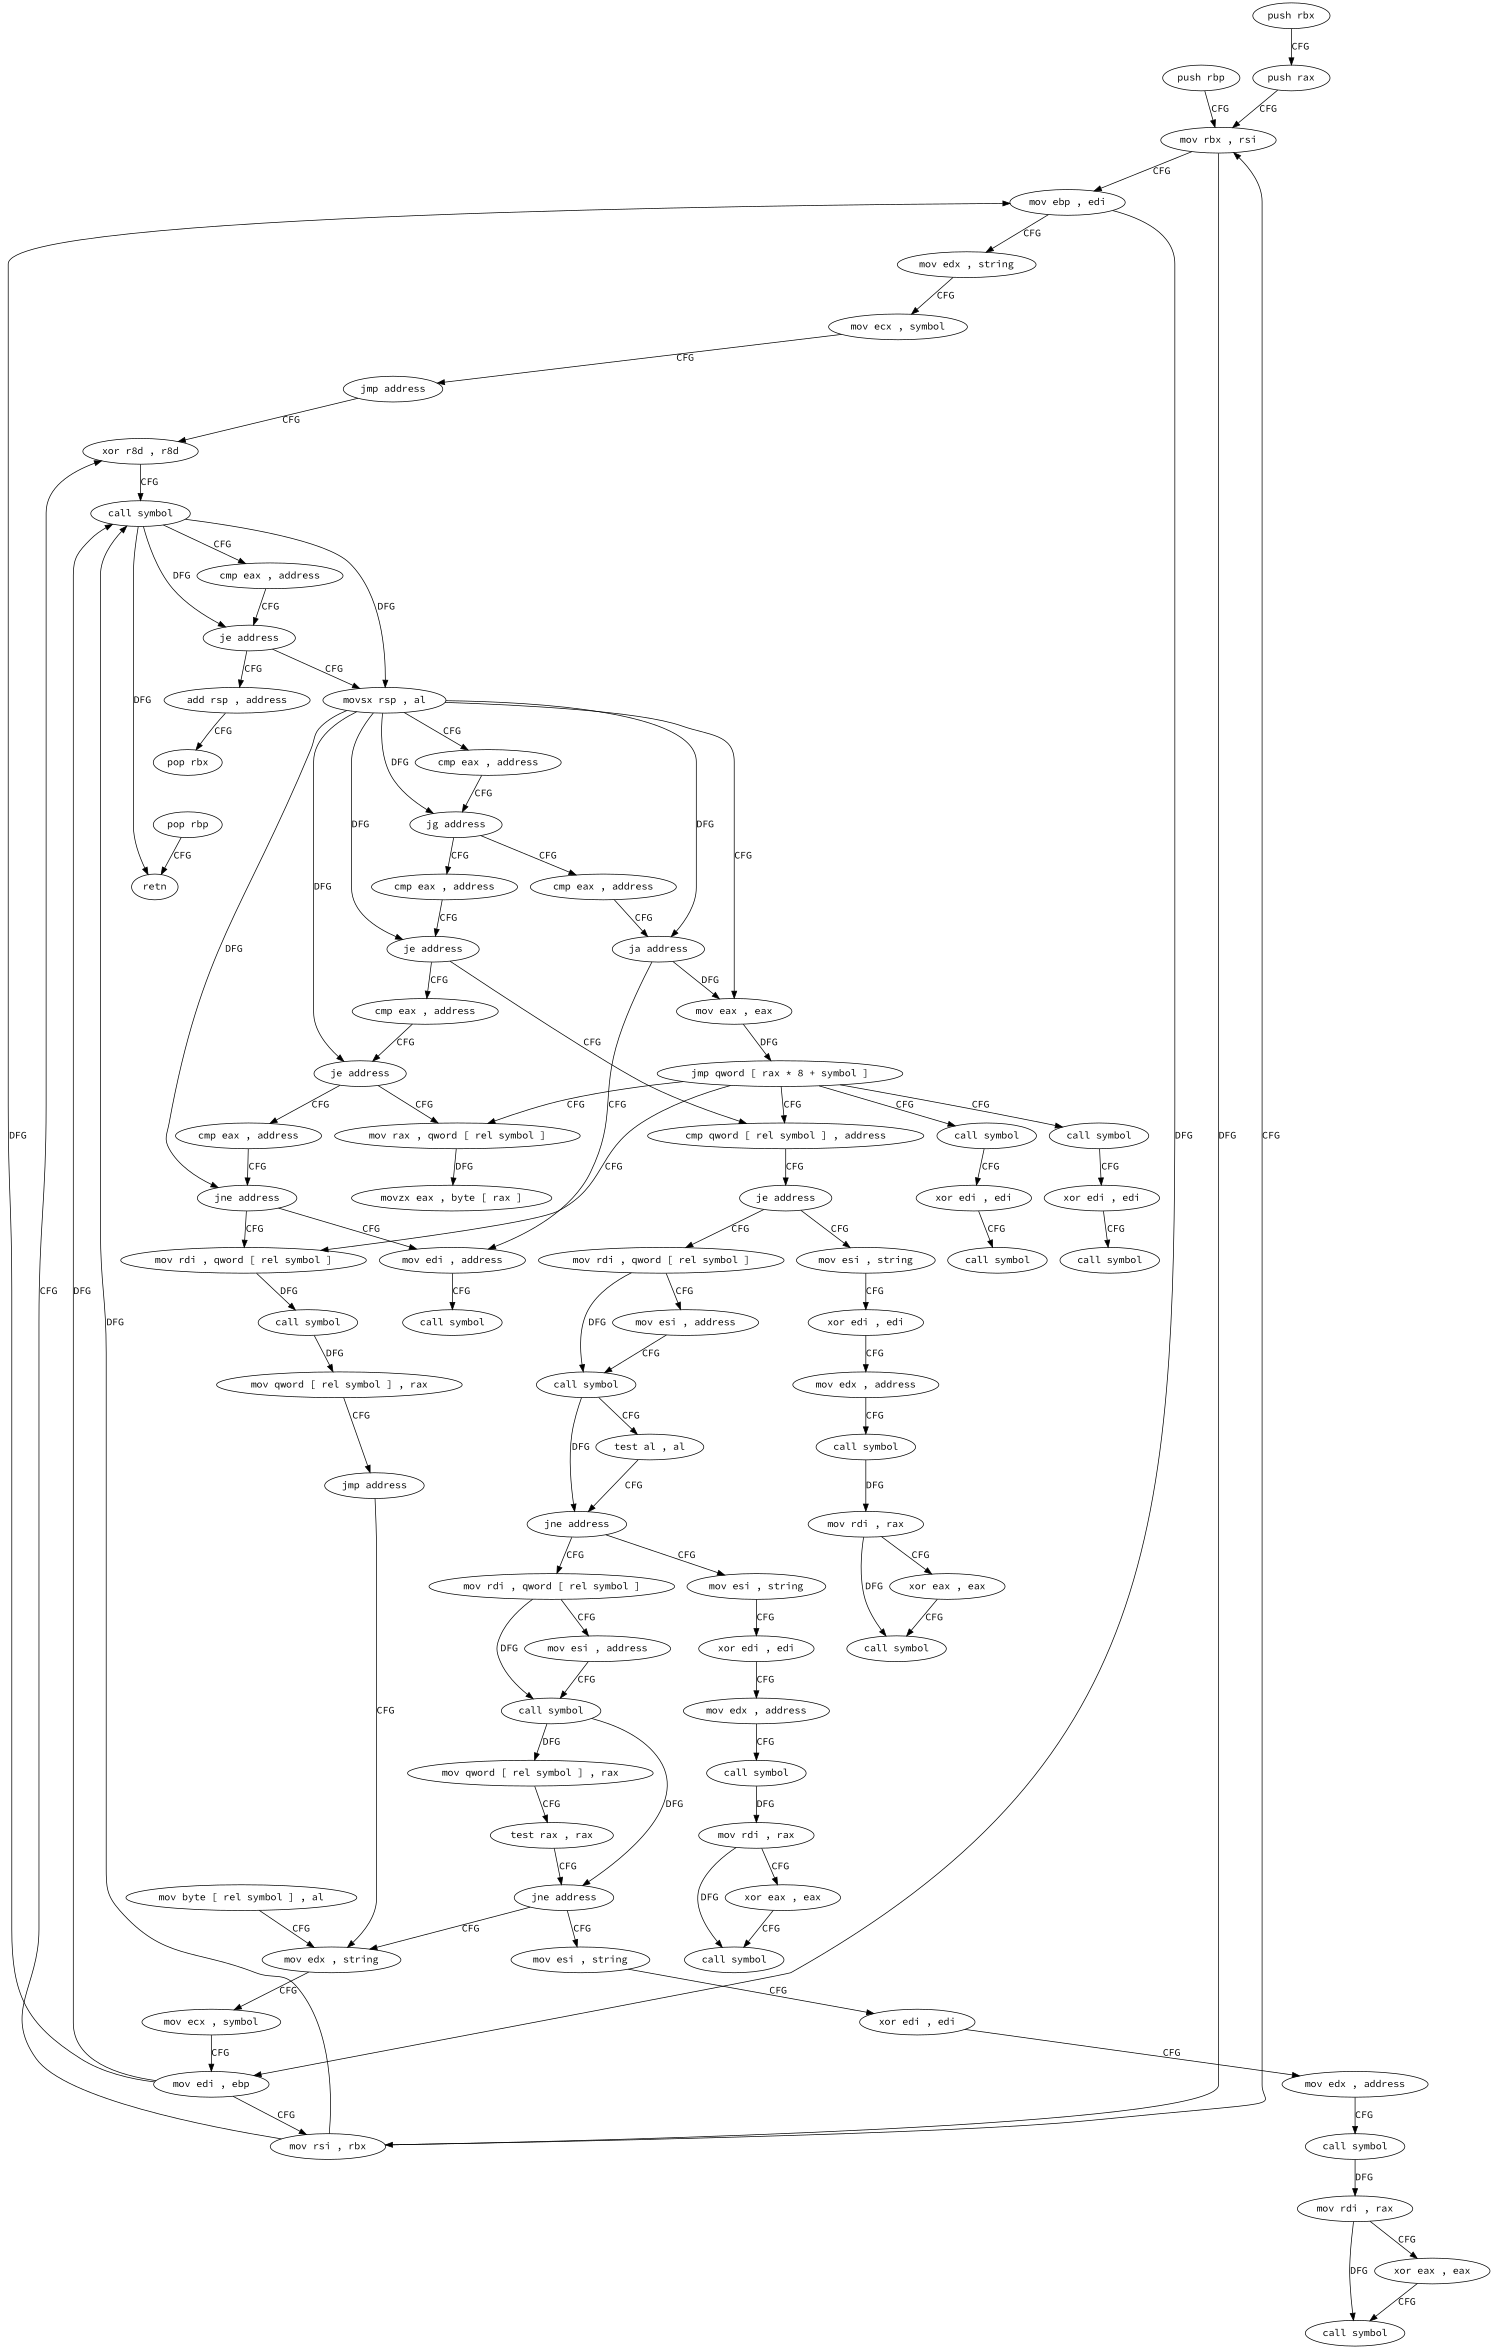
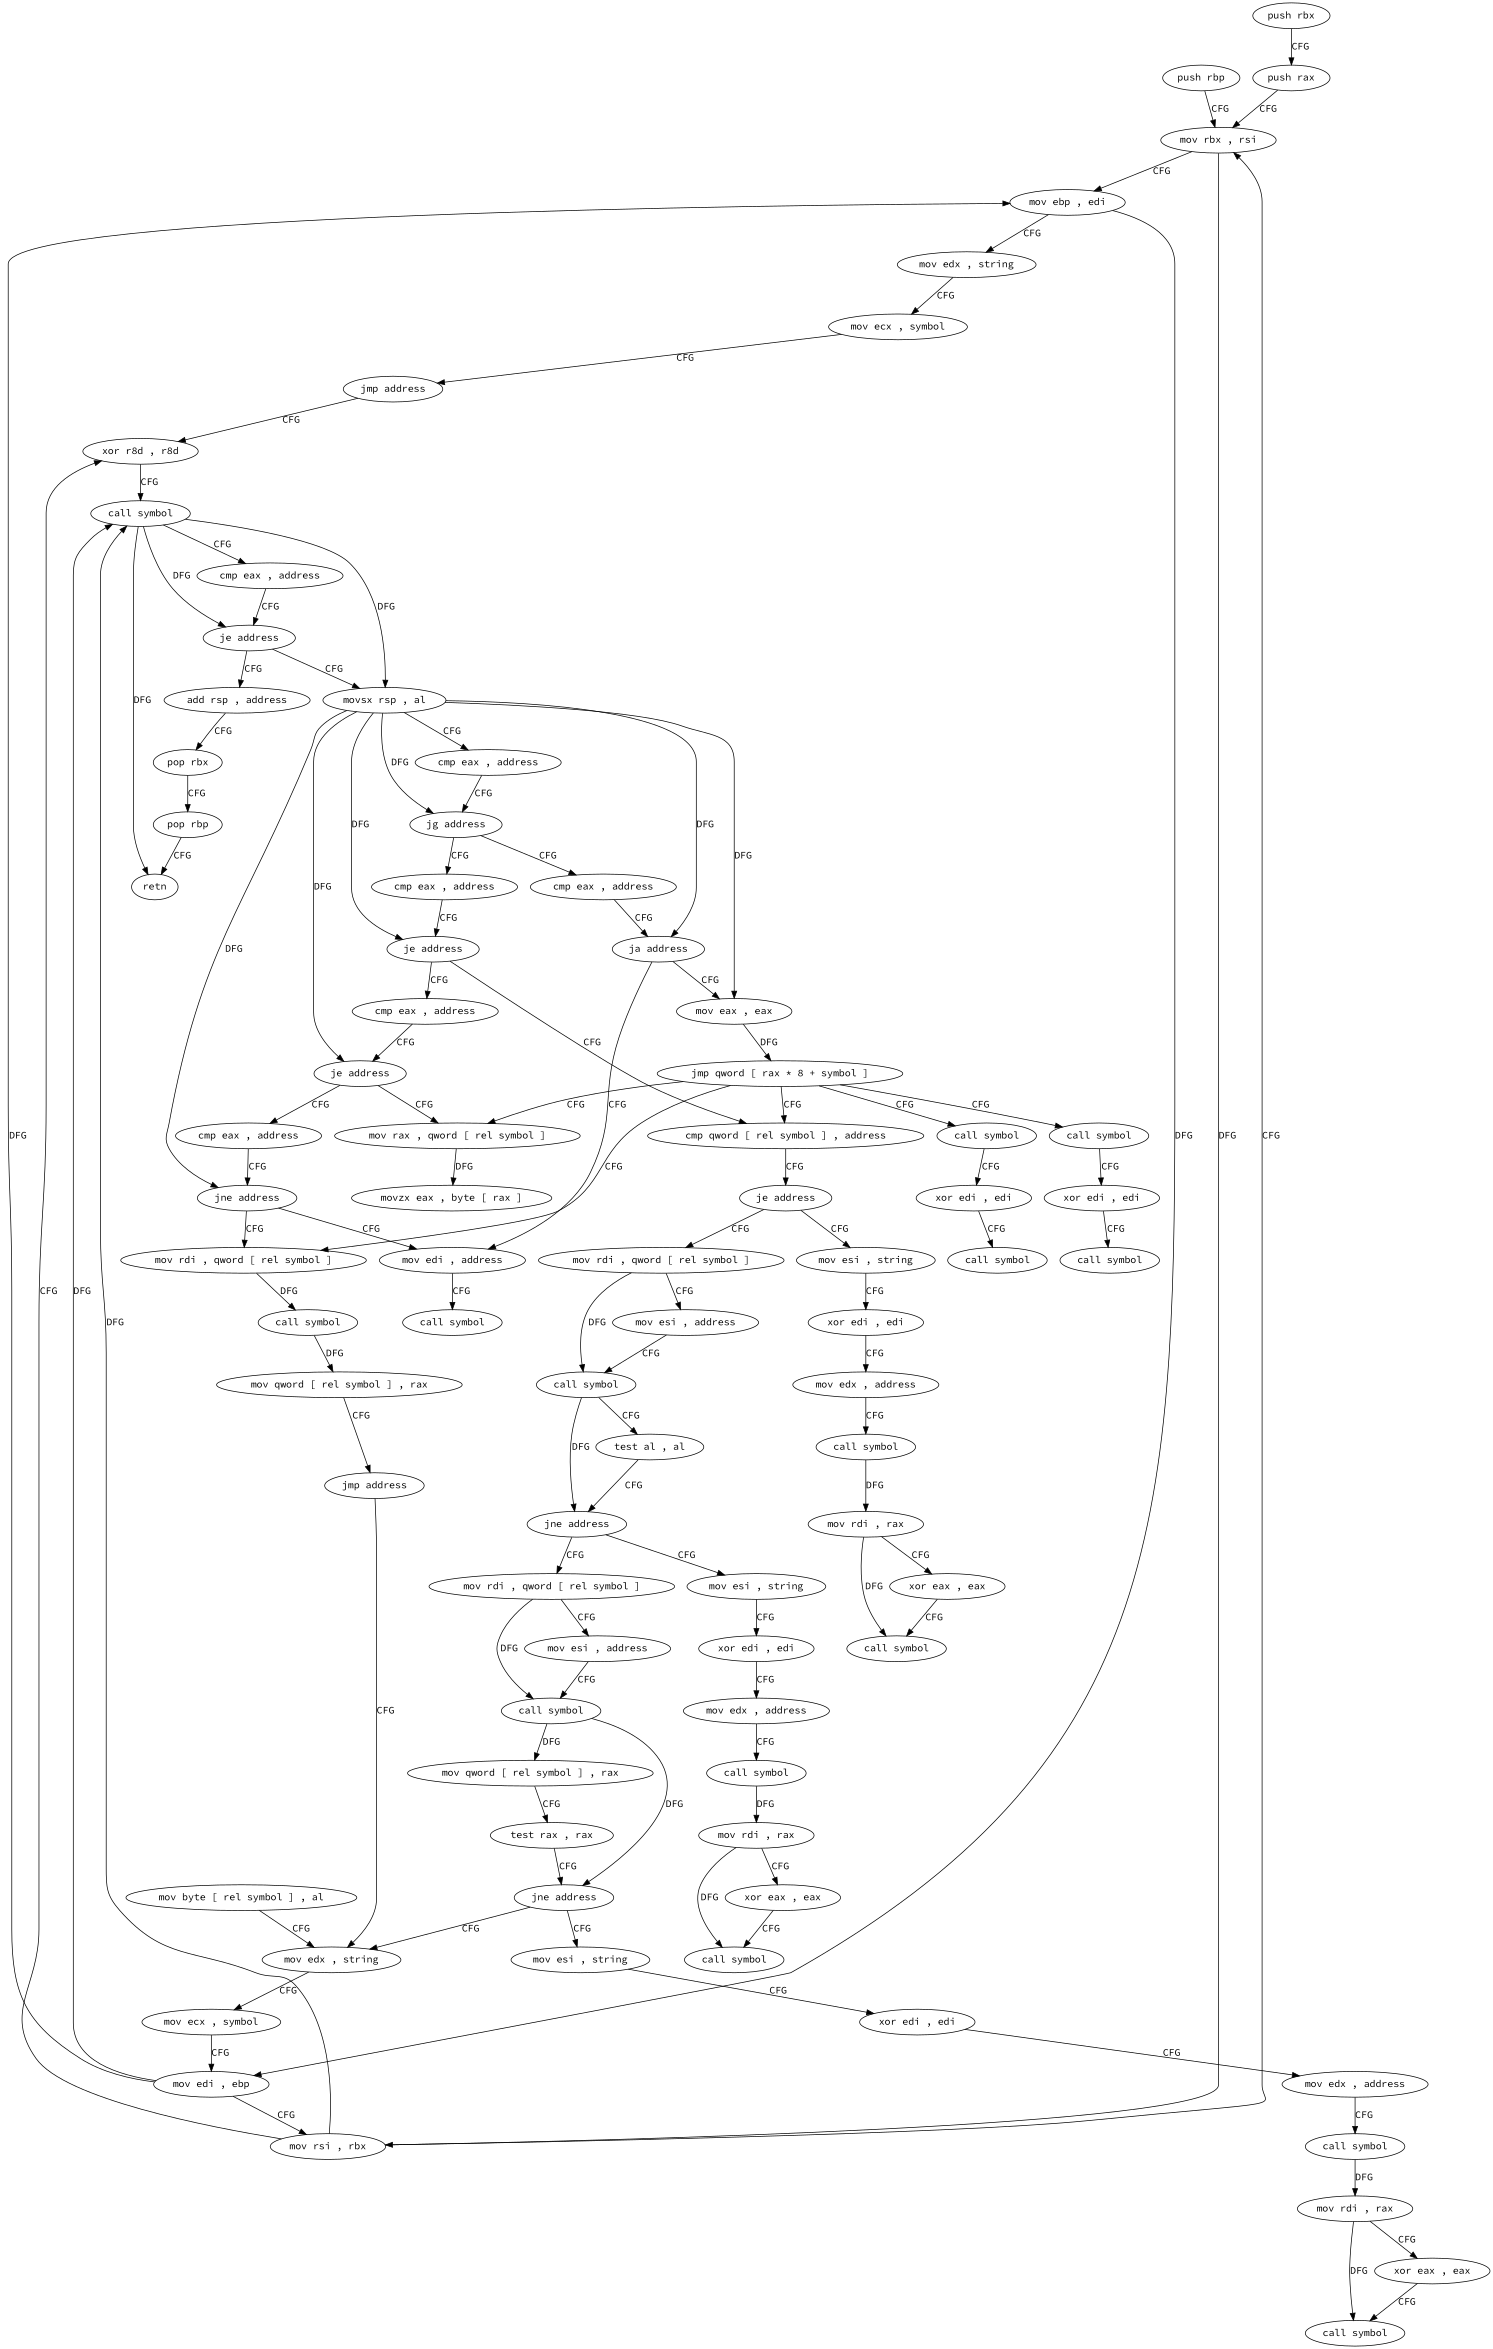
  digraph {
    fontname="Source Code Pro"
    node [fontname="Source Code Pro"]
    edge [fontname="Source Code Pro"]
    n1 [label="push rbp"]
    n2 [label="mov rbx , rsi"]
    n3 [label="push rbx"]
    n4 [label="push rax"]
    n5 [label="mov ebp , edi"]
    n6 [label="mov rsi , rbx"]
    n7 [label="mov edx , string"]
    n8 [label="mov edi , ebp"]
    n9 [label="xor r8d , r8d"]
    n10 [label="call symbol"]
    n11 [label="mov ecx , symbol"]
    n12 [label="jmp address"]
    n13 [label="cmp eax , address"]
    n14 [label="je address"]
    n15 [label="movsx rsp , al"]
    n16 [label=retn]
    n17 [label="add rsp , address"]
    n18 [label="cmp eax , address"]
    n19 [label="jg address"]
    n20 [label="je address"]
    n21 [label="ja address"]
    n22 [label="mov eax , eax"]
    n23 [label="je address"]
    n24 [label="jne address"]
    n25 [label="pop rbx"]
    n26 [label="pop rbp"]
    n27 [label="cmp eax , address"]
    n28 [label="cmp eax , address"]
    n29 [label="cmp qword [ rel symbol ] , address"]
    n30 [label="cmp eax , address"]
    n31 [label="mov edi , address"]
    n32 [label="jmp qword [ rax * 8 + symbol ]"]
    n33 [label="mov rax , qword [ rel symbol ]"]
    n34 [label="cmp eax , address"]
    n35 [label="mov rdi , qword [ rel symbol ]"]
    n36 [label="je address"]
    n37 [label="mov rdi , qword [ rel symbol ]"]
    n38 [label="mov esi , string"]
    n39 [label="call symbol"]
    n40 [label="call symbol"]
    n41 [label="call symbol"]
    n42 [label="mov esi , address"]
    n43 [label="call symbol"]
    n44 [label="xor edi , edi"]
    n45 [label="test al , al"]
    n46 [label="jne address"]
    n47 [label="mov edx , address"]
    n48 [label="movzx eax , byte [ rax ]"]
    n49 [label="call symbol"]
    n50 [label="xor edi , edi"]
    n51 [label="xor edi , edi"]
    n52 [label="mov qword [ rel symbol ] , rax"]
    n53 [label="call symbol"]
    n54 [label="call symbol"]
    n55 [label="mov rdi , qword [ rel symbol ]"]
    n56 [label="mov esi , string"]
    n57 [label="mov esi , address"]
    n58 [label="call symbol"]
    n59 [label="xor edi , edi"]
    n60 [label="mov qword [ rel symbol ] , rax"]
    n61 [label="jne address"]
    n62 [label="mov edx , address"]
    n63 [label="call symbol"]
    n64 [label="mov rdi , rax"]
    n65 [label="xor eax , eax"]
    n66 [label="call symbol"]
    n67 [label="mov byte [ rel symbol ] , al"]
    n68 [label="mov edx , string"]
    n69 [label="mov ecx , symbol"]
    n70 [label="jmp address"]
    n71 [label="test rax , rax"]
    n72 [label="mov esi , string"]
    n73 [label="xor edi , edi"]
    n74 [label="mov edx , address"]
    n75 [label="call symbol"]
    n76 [label="mov rdi , rax"]
    n77 [label="xor eax , eax"]
    n78 [label="call symbol"]
    n79 [label="call symbol"]
    n80 [label="mov rdi , rax"]
    n81 [label="xor eax , eax"]
    n82 [label="call symbol"]
    n1 -> n2 [label=CFG]
    n2 -> n5 [label=CFG]
    n2 -> n6 [label=DFG]
    n3 -> n4 [label=CFG]
    n4 -> n2 [label=CFG]
    n5 -> n7 [label=CFG]
    n5 -> n8 [label=DFG]
    n6 -> n2 [label=CFG]
    n6 -> n9 [label=CFG]
    n6 -> n10 [label=DFG]
    n7 -> n11 [label=CFG]
    n8 -> n5 [label=DFG]
    n8 -> n6 [label=CFG]
    n8 -> n10 [label=DFG]
    n9 -> n10 [label=CFG]
    n10 -> n13 [label=CFG]
    n10 -> n14 [label=DFG]
    n10 -> n15 [label=DFG]
    n10 -> n16 [label=DFG]
    n11 -> n12 [label=CFG]
    n12 -> n9 [label=CFG]
    n13 -> n14 [label=CFG]
    n14 -> n15 [label=CFG]
    n14 -> n17 [label=CFG]
    n15 -> n18 [label=CFG]
    n15 -> n19 [label=DFG]
    n15 -> n20 [label=DFG]
    n15 -> n21 [label=DFG]
-   n15 -> n22 [label=CFG]
+   n15 -> n22 [label=DFG]
    n15 -> n23 [label=DFG]
    n15 -> n24 [label=DFG]
    n17 -> n25 [label=CFG]
    n18 -> n19 [label=CFG]
    n19 -> n27 [label=CFG]
    n19 -> n28 [label=CFG]
    n20 -> n29 [label=CFG]
    n20 -> n30 [label=CFG]
-   n21 -> n22 [label=DFG]
+   n21 -> n22 [label=CFG]
    n21 -> n31 [label=CFG]
    n22 -> n32 [label=DFG]
    n23 -> n33 [label=CFG]
    n23 -> n34 [label=CFG]
    n24 -> n31 [label=CFG]
    n24 -> n35 [label=CFG]
+   n25 -> n26 [label=CFG]
    n26 -> n16 [label=CFG]
    n27 -> n20 [label=CFG]
    n28 -> n21 [label=CFG]
    n29 -> n36 [label=CFG]
    n30 -> n23 [label=CFG]
    n31 -> n39 [label=CFG]
    n32 -> n29 [label=CFG]
    n32 -> n33 [label=CFG]
    n32 -> n35 [label=CFG]
    n32 -> n40 [label=CFG]
    n32 -> n41 [label=CFG]
    n33 -> n48 [label=DFG]
    n34 -> n24 [label=CFG]
    n35 -> n49 [label=DFG]
    n36 -> n37 [label=CFG]
    n36 -> n38 [label=CFG]
    n37 -> n42 [label=CFG]
    n37 -> n43 [label=DFG]
    n38 -> n44 [label=CFG]
    n40 -> n50 [label=CFG]
    n41 -> n51 [label=CFG]
    n42 -> n43 [label=CFG]
    n43 -> n45 [label=CFG]
    n43 -> n46 [label=DFG]
    n44 -> n47 [label=CFG]
    n45 -> n46 [label=CFG]
    n46 -> n55 [label=CFG]
    n46 -> n56 [label=CFG]
    n47 -> n63 [label=CFG]
    n49 -> n52 [label=DFG]
    n50 -> n53 [label=CFG]
    n51 -> n54 [label=CFG]
    n52 -> n70 [label=CFG]
    n55 -> n57 [label=CFG]
    n55 -> n58 [label=DFG]
    n56 -> n59 [label=CFG]
    n57 -> n58 [label=CFG]
    n58 -> n60 [label=DFG]
    n58 -> n61 [label=DFG]
    n59 -> n62 [label=CFG]
    n60 -> n71 [label=CFG]
    n61 -> n68 [label=CFG]
    n61 -> n72 [label=CFG]
    n62 -> n75 [label=CFG]
    n63 -> n64 [label=DFG]
    n64 -> n65 [label=CFG]
    n64 -> n66 [label=DFG]
    n65 -> n66 [label=CFG]
    n67 -> n68 [label=CFG]
    n68 -> n69 [label=CFG]
    n69 -> n8 [label=CFG]
    n70 -> n68 [label=CFG]
    n71 -> n61 [label=CFG]
    n72 -> n73 [label=CFG]
    n73 -> n74 [label=CFG]
    n74 -> n79 [label=CFG]
    n75 -> n76 [label=DFG]
    n76 -> n77 [label=CFG]
    n76 -> n78 [label=DFG]
    n77 -> n78 [label=CFG]
    n79 -> n80 [label=DFG]
    n80 -> n81 [label=CFG]
    n80 -> n82 [label=DFG]
    n81 -> n82 [label=CFG]
  }
